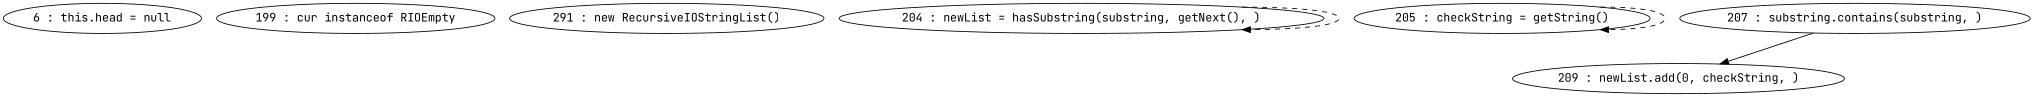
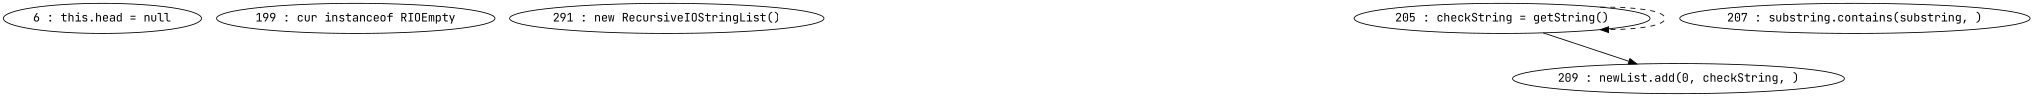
  digraph {
    fontname="JetBrains Mono"
    node [fontname="JetBrains Mono"]
    edge [fontname="JetBrains Mono" style=dashed]
    "6 : this.head = null"
    "199 : cur instanceof RIOEmpty"
    n3 [label="291 : new RecursiveIOStringList()"]
-   "204 : newList = hasSubstring(substring, getNext(), )"
    "205 : checkString = getString()"
    "209 : newList.add(0, checkString, )"
    n7 [label="207 : substring.contains(substring, )"]
-   "204 : newList = hasSubstring(substring, getNext(), )" -> "204 : newList = hasSubstring(substring, getNext(), )"
    "205 : checkString = getString()" -> "205 : checkString = getString()"
-   n7 -> "209 : newList.add(0, checkString, )" [style=""]
+   "205 : checkString = getString()" -> "209 : newList.add(0, checkString, )" [style=""]
  }
